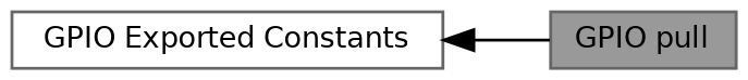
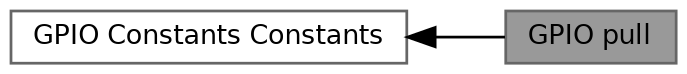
  digraph {
    rankdir=LR
    node [fontname=Helvetica fontsize=10 shape=box style=filled]
-   n1 [color=grey40 fillcolor=white height=0.2 label="GPIO Exported Constants" width=0.4]
+   n1 [color=grey40 fillcolor=white height=0.2 label="GPIO Constants Constants" width=0.4]
    n2 [color=gray40 fillcolor=grey60 fontcolor=black height=0.2 label="GPIO pull" width=0.4]
    n1 -> n2 [dir=back fontname=Helvetica fontsize=10 labelfontname=Helvetica labelfontsize=10 shape=plaintext style=solid]
  }
